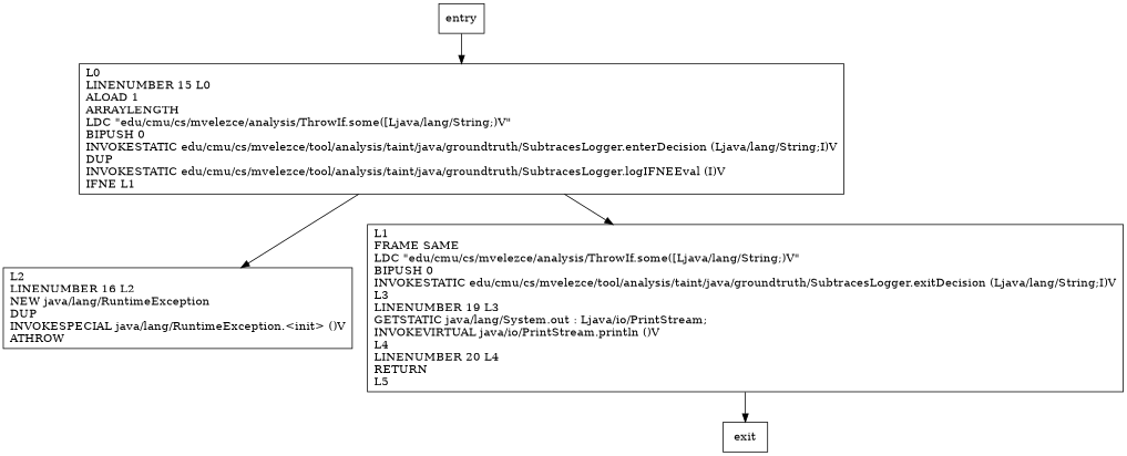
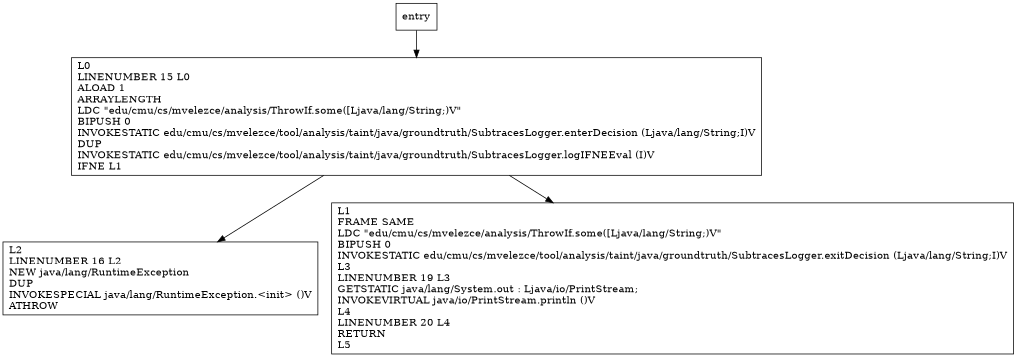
  digraph {
    node [shape=record]
    n1 [label="L2\lLINENUMBER 16 L2\lNEW java/lang/RuntimeException\lDUP\lINVOKESPECIAL java/lang/RuntimeException.\<init\> ()V\lATHROW\l"]
    n2 [label="L1\lFRAME SAME\lLDC \"edu/cmu/cs/mvelezce/analysis/ThrowIf.some([Ljava/lang/String;)V\"\lBIPUSH 0\lINVOKESTATIC edu/cmu/cs/mvelezce/tool/analysis/taint/java/groundtruth/SubtracesLogger.exitDecision (Ljava/lang/String;I)V\lL3\lLINENUMBER 19 L3\lGETSTATIC java/lang/System.out : Ljava/io/PrintStream;\lINVOKEVIRTUAL java/io/PrintStream.println ()V\lL4\lLINENUMBER 20 L4\lRETURN\lL5\l"]
-   exit
    n4 [label="L0\lLINENUMBER 15 L0\lALOAD 1\lARRAYLENGTH\lLDC \"edu/cmu/cs/mvelezce/analysis/ThrowIf.some([Ljava/lang/String;)V\"\lBIPUSH 0\lINVOKESTATIC edu/cmu/cs/mvelezce/tool/analysis/taint/java/groundtruth/SubtracesLogger.enterDecision (Ljava/lang/String;I)V\lDUP\lINVOKESTATIC edu/cmu/cs/mvelezce/tool/analysis/taint/java/groundtruth/SubtracesLogger.logIFNEEval (I)V\lIFNE L1\l"]
    entry
-   n2 -> exit
    n4 -> n1
    n4 -> n2
    entry -> n4
  }
